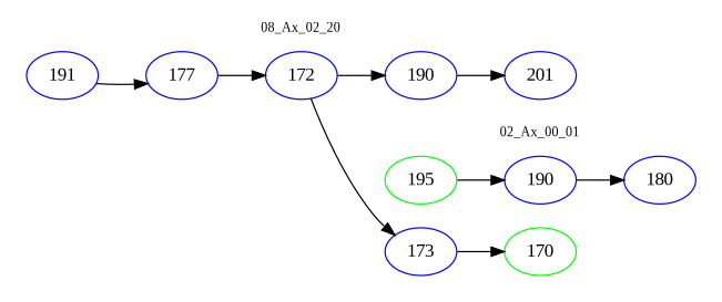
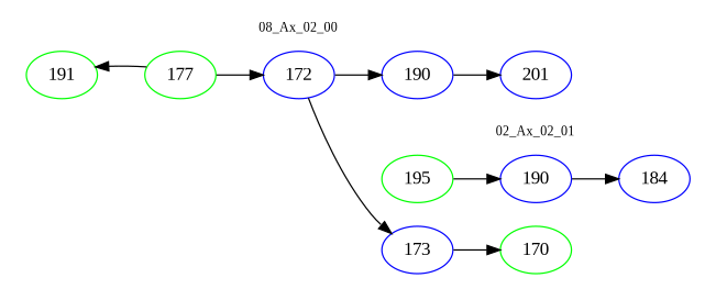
  digraph {
    fontname="Liberation Serif"
    rankdir=LR
    node [color=blue fontname="Liberation Serif"]
    edge [color=black fontname="Liberation Serif"]
-   n1 [label=191]
-   n2 [label=177]
+   n1 [color=green label=191]
+   n2 [color=green label=177]
    n3 [label=172]
    n4 [label=190]
    n5 [label=201]
    n6 [color=green label=195]
    n7 [label=190]
-   n8 [label=180]
+   n8 [label=184]
    n9 [label=173]
    n10 [color=green label=170]
    subgraph cluster_1 {
      color=white
      fontsize=10
-     label="08_Ax_02_20"
+     label="08_Ax_02_00"
      n1
      n2
      n3
      n4
      n5
    }
    subgraph cluster_2 {
      color=white
      fontsize=10
-     label="02_Ax_00_01"
+     label="02_Ax_02_01"
      n6
      n7
      n8
      n9
      n10
    }
-   n1 -> n2
+   n2 -> n1
    n2 -> n3
    n3 -> n4
    n3 -> n9
    n4 -> n5
    n6 -> n7
    n7 -> n8
    n9 -> n10
  }
